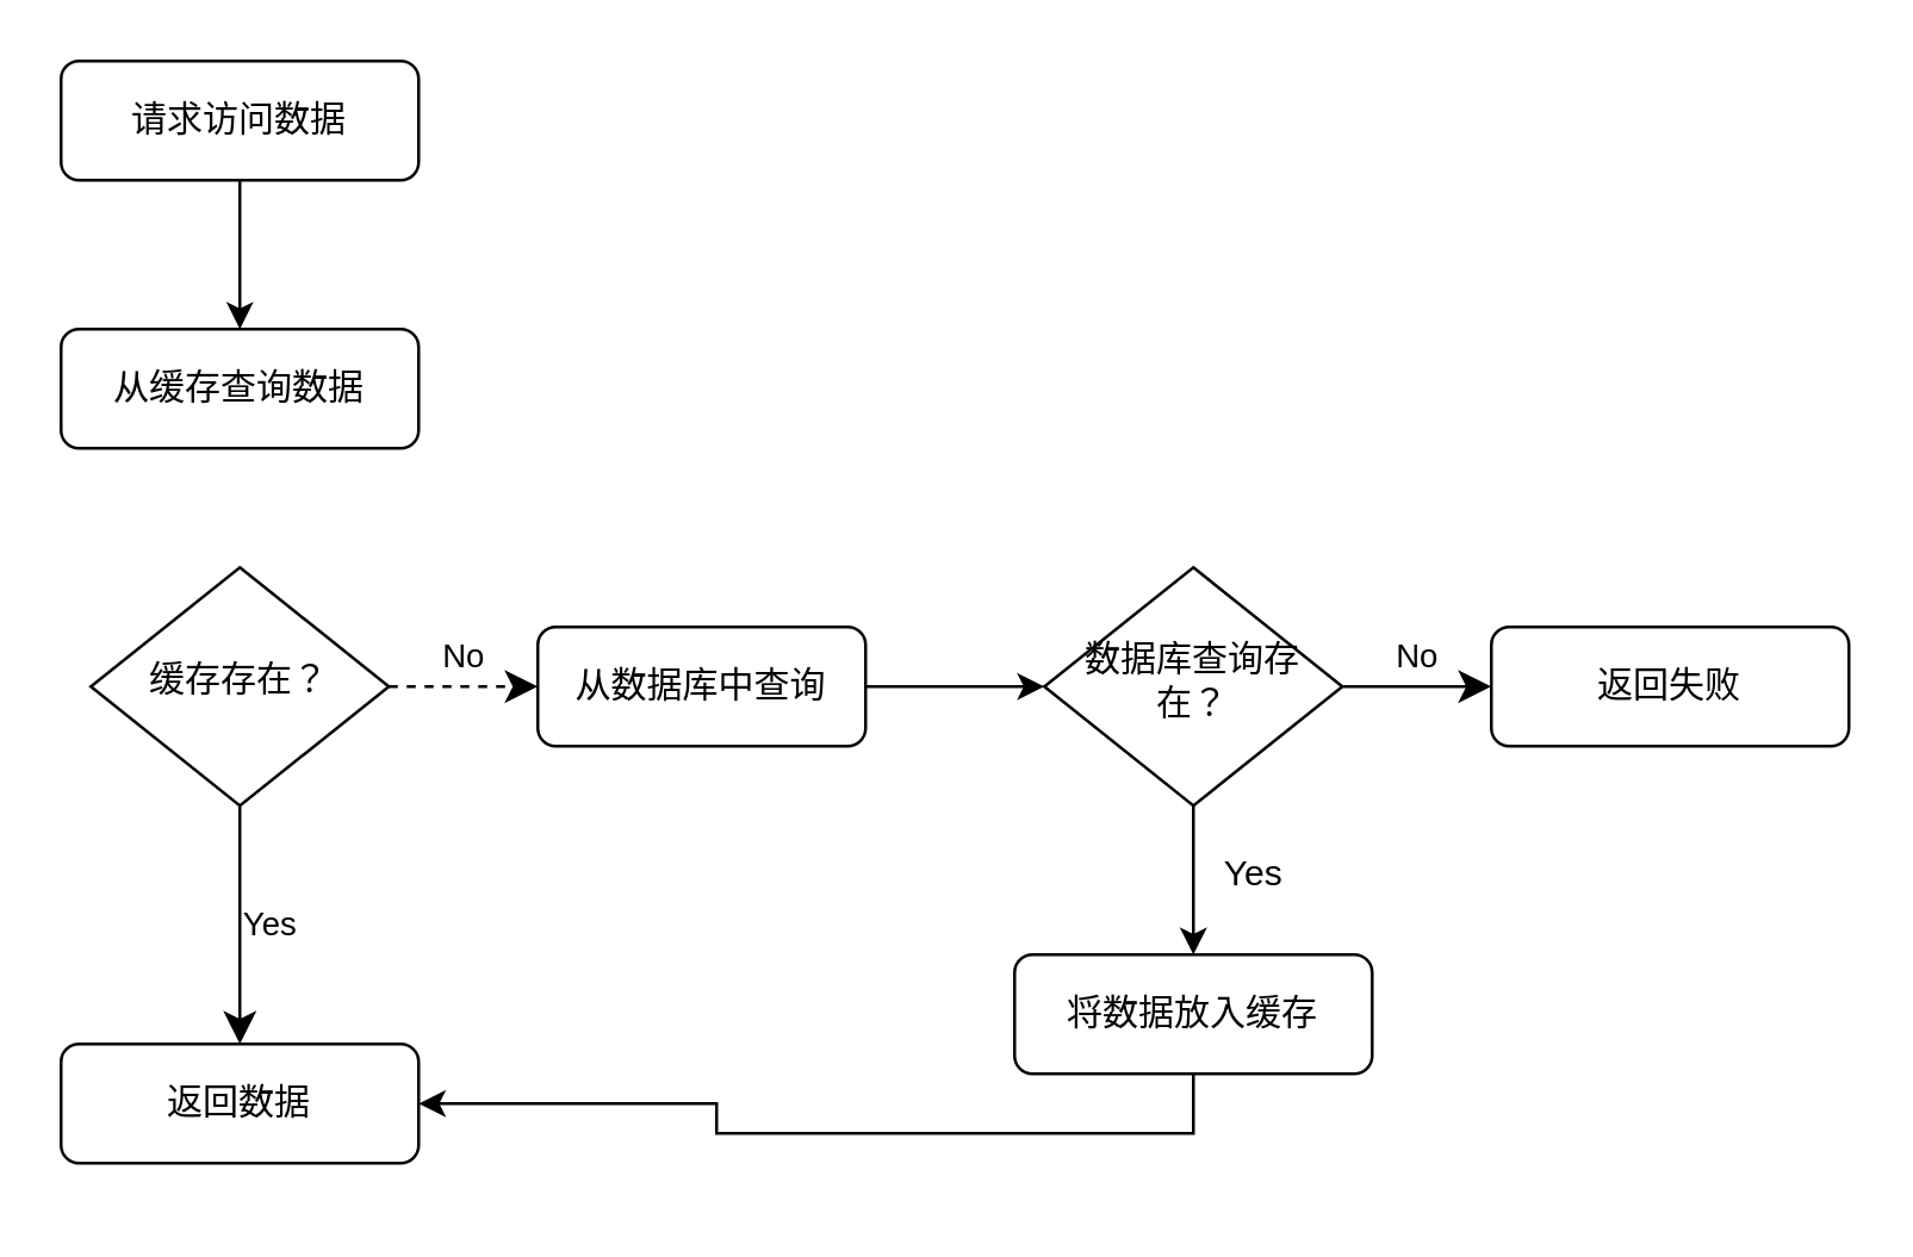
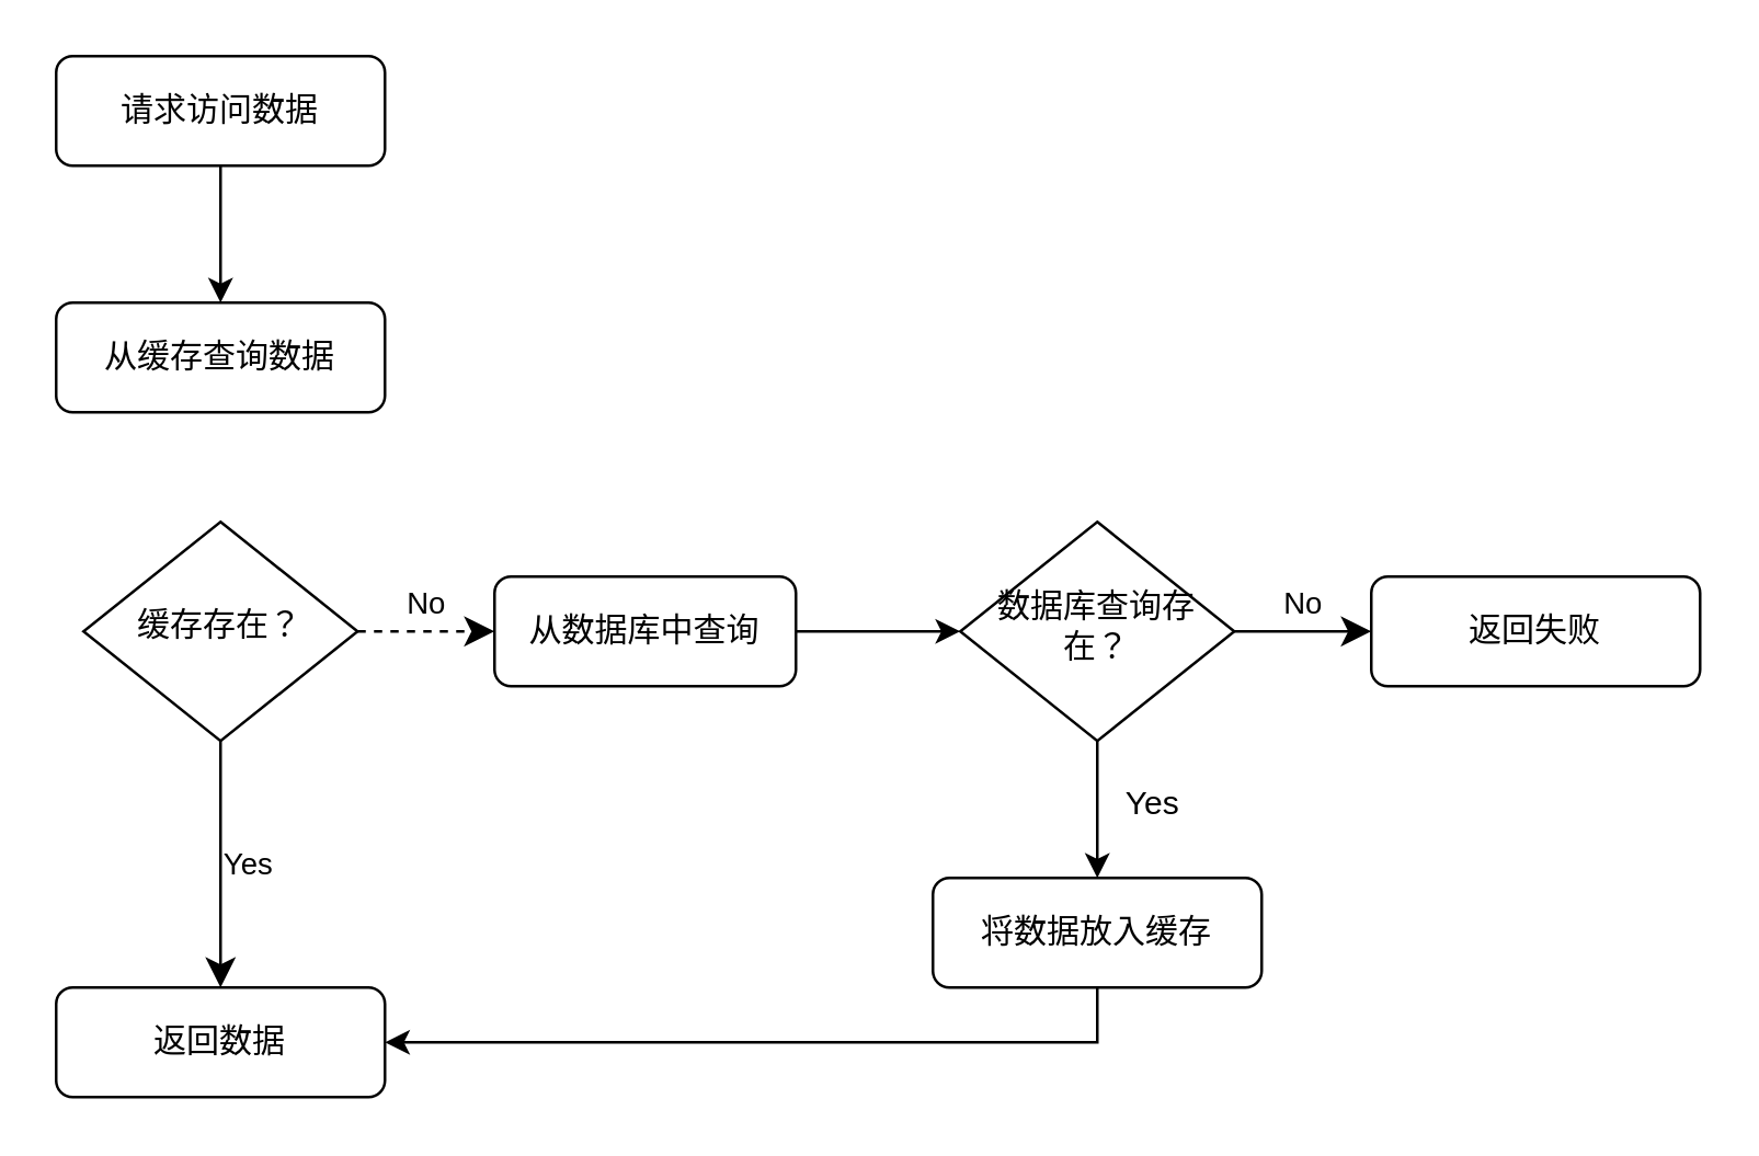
  <mxCell id="0" />
  <mxCell id="1" parent="0" />
  <mxCell id="2" value="从缓存查询数据" style="rounded=1;whiteSpace=wrap;html=1;fontSize=12;glass=0;strokeWidth=1;shadow=0;" vertex="1" parent="1"><mxGeometry x="20" y="110" width="120" height="40" as="geometry" /></mxCell>
  <mxCell id="3" value="No" style="edgeStyle=orthogonalEdgeStyle;rounded=0;html=1;jettySize=auto;orthogonalLoop=1;fontSize=11;endArrow=classic;endFill=1;endSize=8;strokeWidth=1;shadow=0;labelBackgroundColor=none;dashed=1;" edge="1" parent="1" source="4" target="6"><mxGeometry y="10" relative="1" as="geometry"><mxPoint as="offset" /></mxGeometry></mxCell>
  <mxCell id="4" value="缓存存在？" style="rhombus;whiteSpace=wrap;html=1;shadow=0;fontFamily=Helvetica;fontSize=12;align=center;strokeWidth=1;spacing=6;spacingTop=-4;" vertex="1" parent="1"><mxGeometry x="30" y="190" width="100" height="80" as="geometry" /></mxCell>
  <mxCell id="5" value="" style="edgeStyle=orthogonalEdgeStyle;rounded=0;orthogonalLoop=1;jettySize=auto;html=1;" edge="1" parent="1" source="6" target="9"><mxGeometry relative="1" as="geometry" /></mxCell>
  <mxCell id="6" value="从数据库中查询" style="rounded=1;whiteSpace=wrap;html=1;fontSize=12;glass=0;strokeWidth=1;shadow=0;" vertex="1" parent="1"><mxGeometry x="180" y="210" width="110" height="40" as="geometry" /></mxCell>
  <mxCell id="7" value="No" style="edgeStyle=orthogonalEdgeStyle;rounded=0;html=1;jettySize=auto;orthogonalLoop=1;fontSize=11;endArrow=classic;endFill=1;endSize=8;strokeWidth=1;shadow=0;labelBackgroundColor=none;" edge="1" parent="1" source="9" target="11"><mxGeometry y="10" relative="1" as="geometry"><mxPoint as="offset" /></mxGeometry></mxCell>
  <mxCell id="8" value="" style="edgeStyle=orthogonalEdgeStyle;rounded=0;orthogonalLoop=1;jettySize=auto;html=1;" edge="1" parent="1" source="9" target="15"><mxGeometry relative="1" as="geometry" /></mxCell>
  <mxCell id="9" value="数据库查询存在？" style="rhombus;whiteSpace=wrap;html=1;shadow=0;fontFamily=Helvetica;fontSize=12;align=center;strokeWidth=1;spacing=6;spacingTop=-4;" vertex="1" parent="1"><mxGeometry x="350" y="190" width="100" height="80" as="geometry" /></mxCell>
- <mxCell id="10" value="返回数据" style="rounded=1;whiteSpace=wrap;html=1;fontSize=12;glass=0;strokeWidth=1;shadow=0;" vertex="1" parent="1"><mxGeometry x="20" y="350" width="120" height="40" as="geometry" /></mxCell>
+ <mxCell id="10" value="返回数据" style="rounded=1;whiteSpace=wrap;html=1;fontSize=12;glass=0;strokeWidth=1;shadow=0;" vertex="1" parent="1"><mxGeometry x="20" y="360" width="120" height="40" as="geometry" /></mxCell>
  <mxCell id="11" value="返回失败" style="rounded=1;whiteSpace=wrap;html=1;fontSize=12;glass=0;strokeWidth=1;shadow=0;" vertex="1" parent="1"><mxGeometry x="500" y="210" width="120" height="40" as="geometry" /></mxCell>
  <mxCell id="12" style="edgeStyle=orthogonalEdgeStyle;rounded=0;orthogonalLoop=1;jettySize=auto;html=1;exitX=0.5;exitY=1;exitDx=0;exitDy=0;entryX=0.5;entryY=0;entryDx=0;entryDy=0;" edge="1" parent="1" source="13" target="2"><mxGeometry relative="1" as="geometry" /></mxCell>
  <mxCell id="13" value="请求访问数据" style="rounded=1;whiteSpace=wrap;html=1;fontSize=12;glass=0;strokeWidth=1;shadow=0;" vertex="1" parent="1"><mxGeometry x="20" y="20" width="120" height="40" as="geometry" /></mxCell>
  <mxCell id="14" style="edgeStyle=orthogonalEdgeStyle;rounded=0;orthogonalLoop=1;jettySize=auto;html=1;entryX=1;entryY=0.5;entryDx=0;entryDy=0;exitX=0.5;exitY=1;exitDx=0;exitDy=0;" edge="1" parent="1" source="15" target="10"><mxGeometry relative="1" as="geometry" /></mxCell>
  <mxCell id="15" value="将数据放入缓存" style="rounded=1;whiteSpace=wrap;html=1;fontSize=12;glass=0;strokeWidth=1;shadow=0;" vertex="1" parent="1"><mxGeometry x="340" y="320" width="120" height="40" as="geometry" /></mxCell>
  <mxCell id="16" value="Yes" style="edgeStyle=orthogonalEdgeStyle;rounded=0;html=1;jettySize=auto;orthogonalLoop=1;fontSize=11;endArrow=classic;endFill=1;endSize=8;strokeWidth=1;shadow=0;labelBackgroundColor=none;exitX=0.5;exitY=1;exitDx=0;exitDy=0;entryX=0.5;entryY=0;entryDx=0;entryDy=0;" edge="1" parent="1" source="4" target="10"><mxGeometry y="10" relative="1" as="geometry"><mxPoint as="offset" /><mxPoint x="310" y="300" as="sourcePoint" /><mxPoint x="360" y="300" as="targetPoint" /></mxGeometry></mxCell>
  <mxCell id="17" value="Yes" style="text;html=1;align=center;verticalAlign=middle;resizable=0;points=[];autosize=1;strokeColor=none;fillColor=none;" vertex="1" parent="1"><mxGeometry x="400" y="278" width="40" height="30" as="geometry" /></mxCell>
